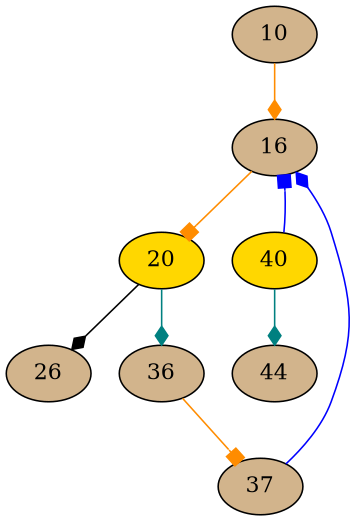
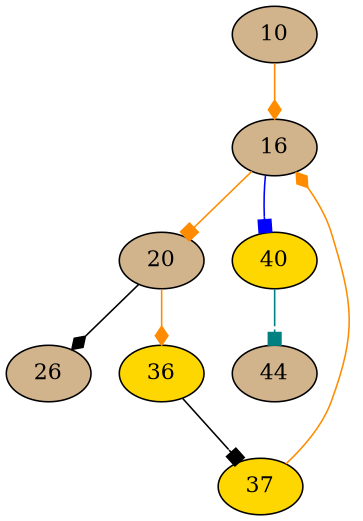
  strict digraph {
    fontname="DejaVu Serif"
    node [fillcolor=tan fontname="DejaVu Serif" style=filled]
    edge [arrowhead=diamond color=darkorange fontname="DejaVu Serif"]
    10
    16
-   20 [fillcolor=gold]
+   20
    40 [fillcolor=gold]
    26
-   36
+   36 [fillcolor=gold]
    44
-   37
+   37 [fillcolor=gold]
    10 -> 16
    16 -> 20 [arrowhead=box cond=true]
-   40 -> 16 [arrowhead=box color=blue cond=false]
+   16 -> 40 [arrowhead=box color=blue cond=false]
    20 -> 26 [color=black cond=true]
-   20 -> 36 [color=teal cond=false]
-   40 -> 44 [color=teal]
-   36 -> 37 [arrowhead=box]
-   37 -> 16 [color=blue]
+   20 -> 36 [cond=false]
+   40 -> 44 [arrowhead=box color=teal]
+   36 -> 37 [arrowhead=box color=black]
+   37 -> 16
  }
